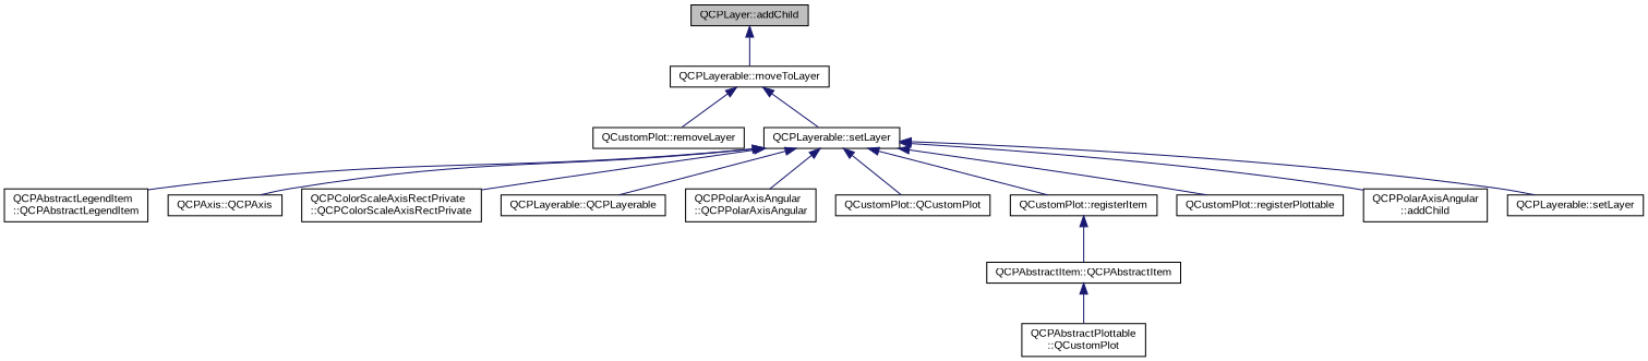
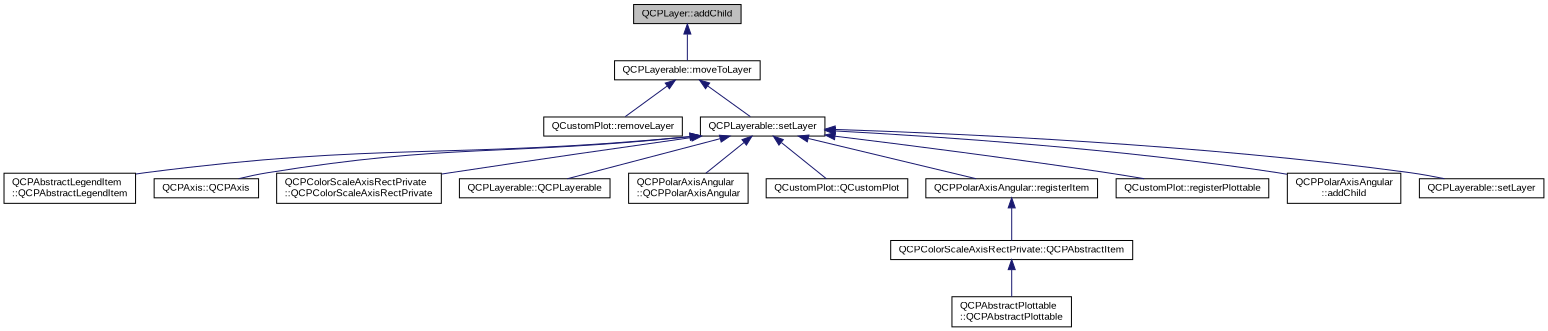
  digraph {
    fontname="Liberation Sans"
    rankdir=TB
    node [color=black fillcolor=white fontname="Liberation Sans" fontsize=10 shape=record style=filled]
    edge [color=midnightblue dir=back fontname="Liberation Sans" fontsize=10 labelfontname=Helvetica labelfontsize=10 style=solid]
    n1 [fillcolor=grey75 fontcolor=black height=0.2 label="QCPLayer::addChild" width=0.4]
    n2 [height=0.2 label="QCPLayerable::moveToLayer" width=0.4]
    n3 [height=0.2 label="QCustomPlot::removeLayer" width=0.4]
    n4 [height=0.2 label="QCPLayerable::setLayer" width=0.4]
    n5 [height=0.2 label="QCPAbstractLegendItem\l::QCPAbstractLegendItem" width=0.4]
    n6 [height=0.2 label="QCPAxis::QCPAxis" width=0.4]
    n7 [height=0.2 label="QCPColorScaleAxisRectPrivate\l::QCPColorScaleAxisRectPrivate" width=0.4]
    n8 [height=0.2 label="QCPLayerable::QCPLayerable" width=0.4]
    n9 [height=0.2 label="QCPPolarAxisAngular\l::QCPPolarAxisAngular" width=0.4]
    n10 [height=0.2 label="QCustomPlot::QCustomPlot" width=0.4]
-   n11 [height=0.2 label="QCustomPlot::registerItem" width=0.4]
+   n11 [height=0.2 label="QCPPolarAxisAngular::registerItem" width=0.4]
    n12 [height=0.2 label="QCustomPlot::registerPlottable" width=0.4]
    n13 [height=0.2 label="QCPPolarAxisAngular\l::addChild" width=0.4]
    n14 [height=0.2 label="QCPLayerable::setLayer" width=0.4]
-   n15 [height=0.2 label="QCPAbstractItem::QCPAbstractItem" width=0.4]
-   n16 [height=0.2 label="QCPAbstractPlottable\l::QCustomPlot" width=0.4]
+   n15 [height=0.2 label="QCPColorScaleAxisRectPrivate::QCPAbstractItem" width=0.4]
+   n16 [height=0.2 label="QCPAbstractPlottable\l::QCPAbstractPlottable" width=0.4]
    n1 -> n2
    n2 -> n3
    n2 -> n4
    n4 -> n5
    n4 -> n6
    n4 -> n7
    n4 -> n8
    n4 -> n9
    n4 -> n10
    n4 -> n11
    n4 -> n12
    n4 -> n13
    n4 -> n14
    n11 -> n15
    n15 -> n16
  }
